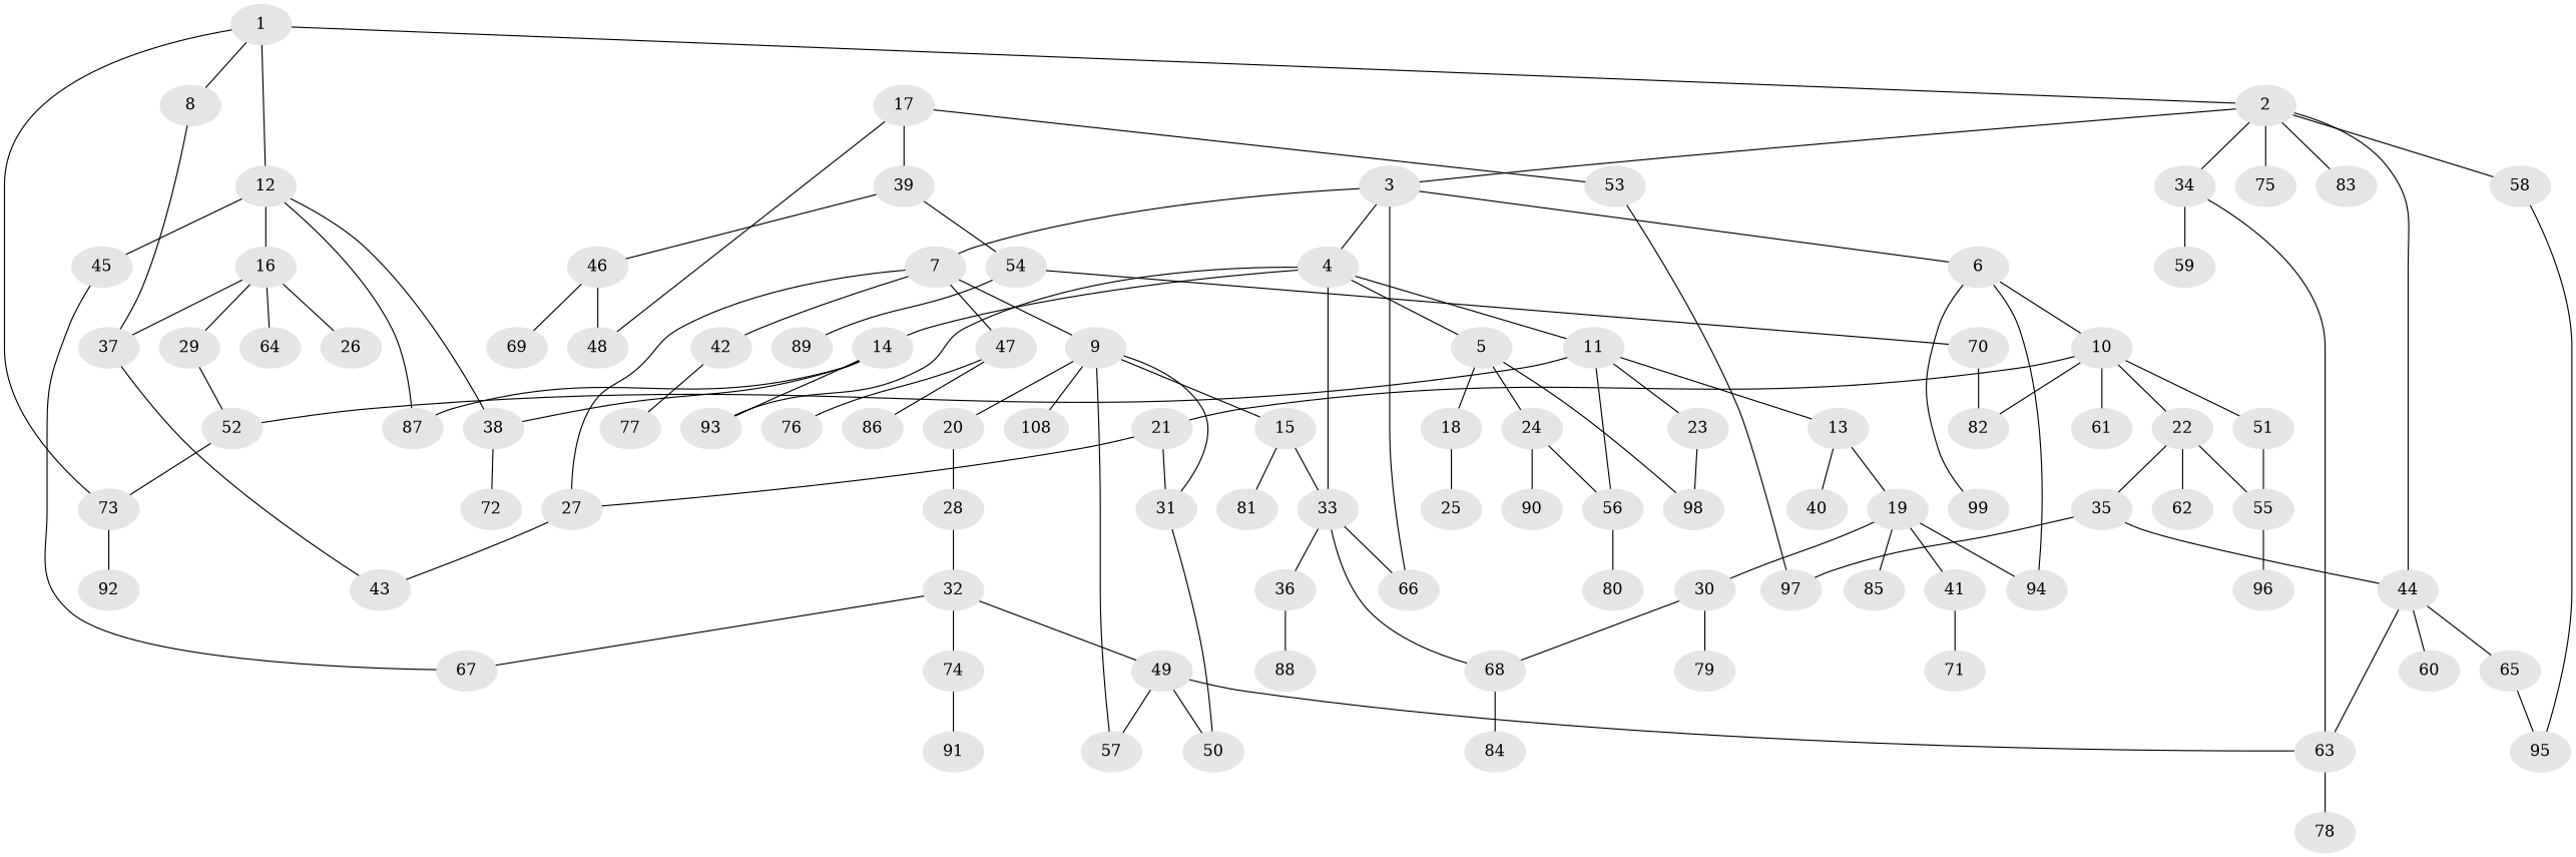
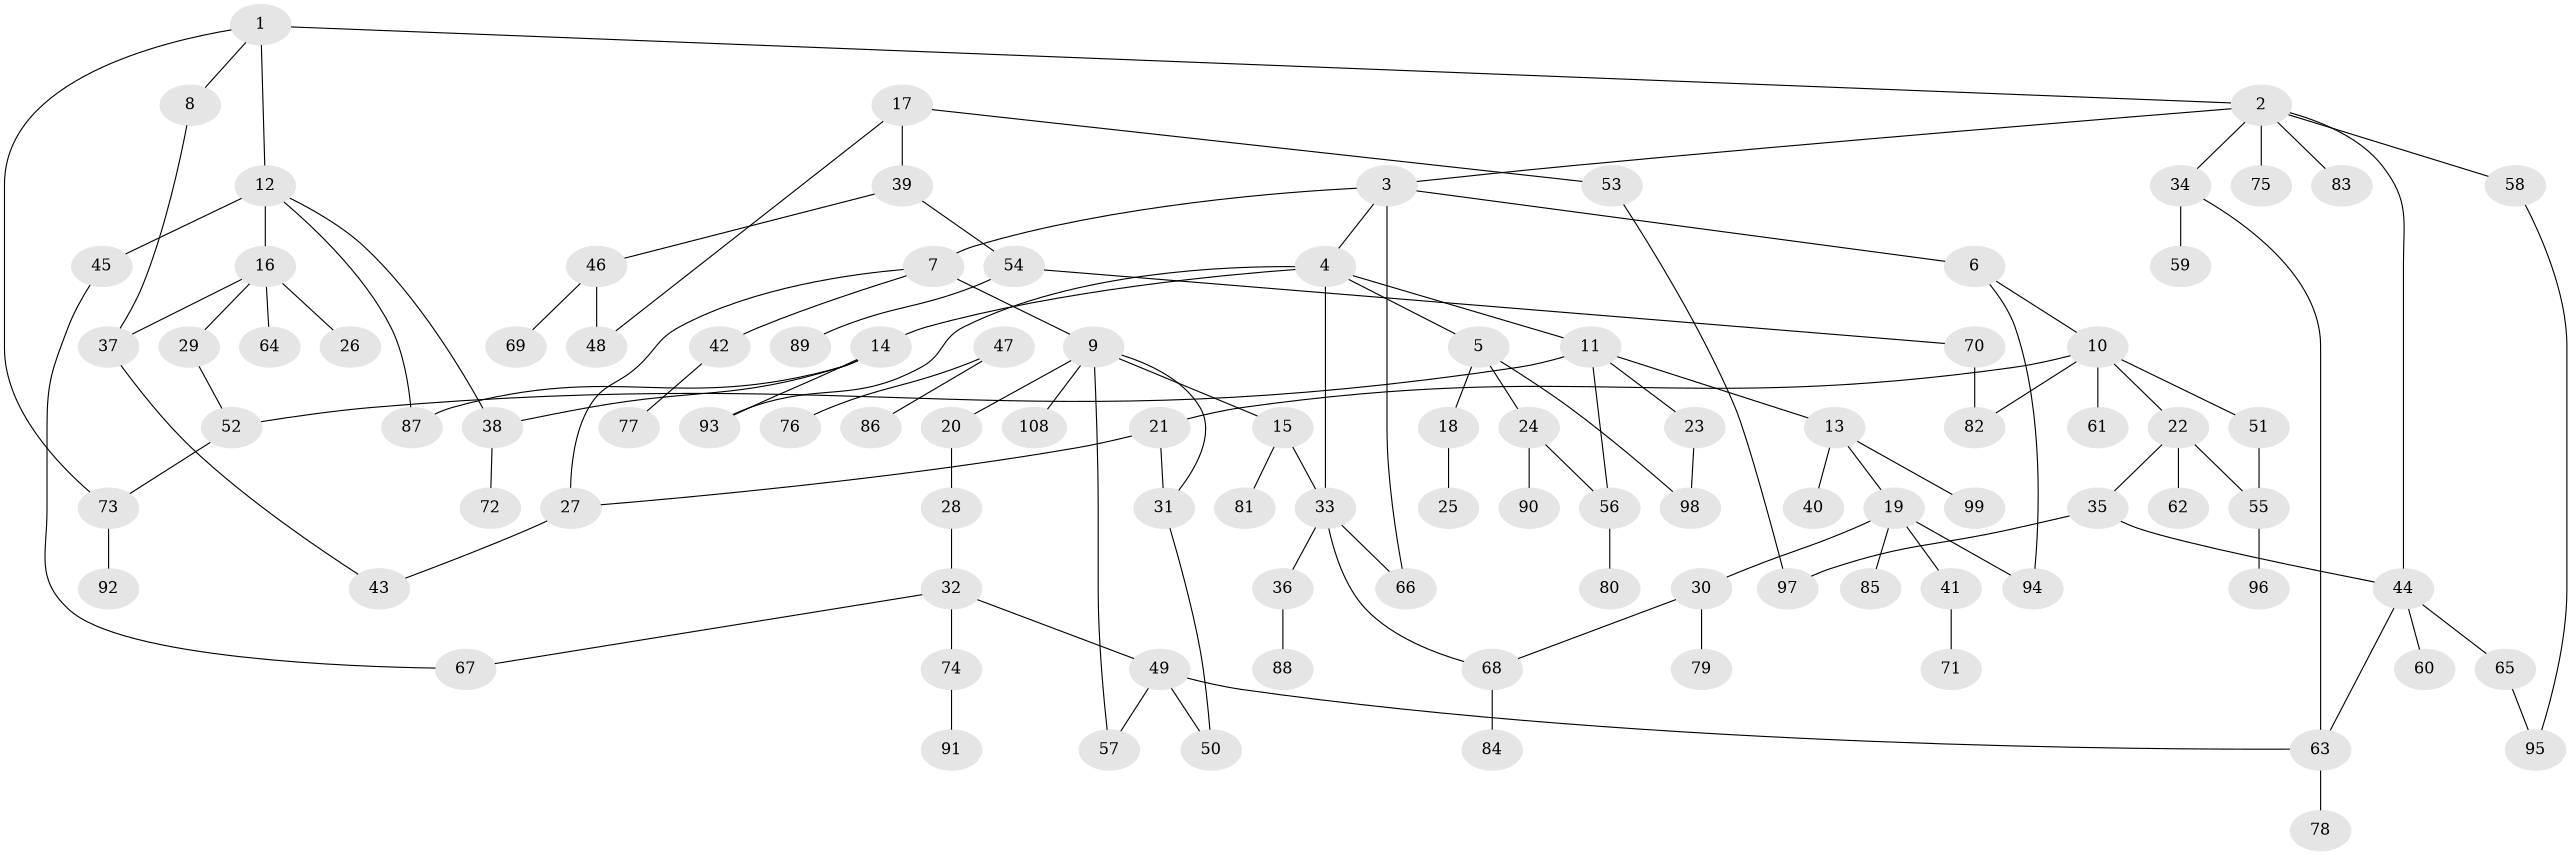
  graph {
    node [color=gray90 style=filled]
    1
    2
    8
    12
    73
    3
    34
    44
    58
    75
    83
    37
    16
    38
    45
    87
    92
    4
    6
    7
    66
    59
    63
    60
    65
    95
    5
    11
    14
    33
    93
    10
    94
    99
    9
    27
    42
    47
    18
    24
    98
    13
    23
    52
    56
    68
    36
    25
    90
    21
    22
    51
    61
    82
    15
    20
    31
    57
    n59 [label=108]
    43
    77
    76
    86
    81
    28
    50
    35
    55
    62
    19
    40
    80
    26
    29
    64
    72
    67
    30
    41
    85
    17
    39
    48
    53
    46
    54
    97
    79
    71
    32
    96
    49
    74
    84
    91
    88
    78
    69
    70
    89
    1 -- 2
    1 -- 8
    1 -- 12
    1 -- 73
    2 -- 3
    2 -- 34
    2 -- 44
    2 -- 58
    2 -- 75
    2 -- 83
    8 -- 37
    12 -- 16
    12 -- 38
    12 -- 45
    12 -- 87
    73 -- 92
    3 -- 4
    3 -- 6
    3 -- 7
    3 -- 66
    34 -- 59
    34 -- 63
    44 -- 63
    44 -- 60
    44 -- 65
    58 -- 95
    37 -- 43
    16 -- 37
    16 -- 26
    16 -- 29
    16 -- 64
    38 -- 72
    45 -- 67
    4 -- 5
    4 -- 11
    4 -- 14
    4 -- 33
    4 -- 93
    6 -- 10
    6 -- 94
-   6 -- 99
+   13 -- 99
    7 -- 9
    7 -- 27
    7 -- 42
-   7 -- 47
    63 -- 78
    65 -- 95
    5 -- 18
    5 -- 24
    5 -- 98
    11 -- 13
    11 -- 23
    11 -- 52
    11 -- 56
    14 -- 38
    14 -- 87
    14 -- 93
    33 -- 66
    33 -- 68
    33 -- 36
    10 -- 21
    10 -- 22
    10 -- 51
    10 -- 61
    10 -- 82
    9 -- 15
    9 -- 20
    9 -- 31
    9 -- 57
    9 -- n59
    27 -- 43
    42 -- 77
    47 -- 76
    47 -- 86
    18 -- 25
    24 -- 56
    24 -- 90
    13 -- 19
    13 -- 40
    23 -- 98
    52 -- 73
    56 -- 80
    68 -- 84
    36 -- 88
    21 -- 27
    21 -- 31
    22 -- 35
    22 -- 55
    22 -- 62
    51 -- 55
    15 -- 33
    15 -- 81
    20 -- 28
    31 -- 50
    28 -- 32
    35 -- 44
    35 -- 97
    55 -- 96
    19 -- 94
    19 -- 30
    19 -- 41
    19 -- 85
    29 -- 52
    30 -- 68
    30 -- 79
    41 -- 71
    17 -- 39
    17 -- 48
    17 -- 53
    39 -- 46
    39 -- 54
    53 -- 97
    46 -- 48
    46 -- 69
    54 -- 70
    54 -- 89
    32 -- 67
    32 -- 49
    32 -- 74
    49 -- 63
    49 -- 57
    49 -- 50
    74 -- 91
    70 -- 82
  }
